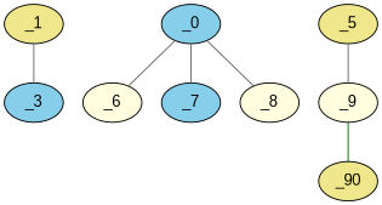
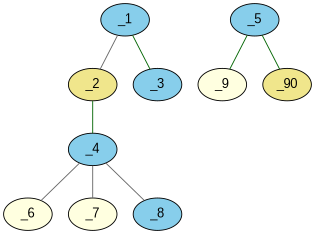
  graph {
    fontname="Liberation Sans"
    node [charge=0 chem=1 fillcolor=skyblue fontname="Liberation Sans" style=filled symbol="C  " y=0]
    edge [color=gray40 fontname="Liberation Sans" valence=1]
-   _1 [fillcolor=khaki x=4.5981]
+   _1 [x=4.5981]
+   _2 [fillcolor=khaki x=3.7321 y=0.5]
    _3 [x=5.4641 y=0.5]
-   _4 [chem=5 symbol="S  " x=2.866 label=_0]
+   _4 [chem=5 symbol="S  " x=2.866]
    _6 [chem=2 fillcolor=lightyellow symbol="O  " x=2 y=-0.5]
-   _7 [chem=2 symbol="O  " x=3.366 y=-0.866]
-   _8 [chem=2 fillcolor=lightyellow symbol="O  " x=2.366 y=0.866]
-   _5 [fillcolor=khaki x=6.3301]
+   _7 [chem=2 fillcolor=lightyellow symbol="O  " x=3.366 y=-0.866]
+   _8 [chem=2 symbol="O  " x=2.366 y=0.866]
+   _5 [x=6.3301]
    _9 [fillcolor=lightyellow x=7.1962 y=0.5]
    n10 [chem=2 fillcolor=khaki label=_90 symbol="O  " x=8.0622]
-   _1 -- _3
+   _1 -- _2
+   _1 -- _3 [color=darkgreen]
+   _2 -- _4 [color=darkgreen]
    _4 -- _6 [valence=2]
    _4 -- _7 [valence=2]
    _4 -- _8
-   _5 -- _9
-   _9 -- n10 [color=darkgreen]
+   _5 -- _9 [color=darkgreen]
+   _5 -- n10 [color=darkgreen]
  }
